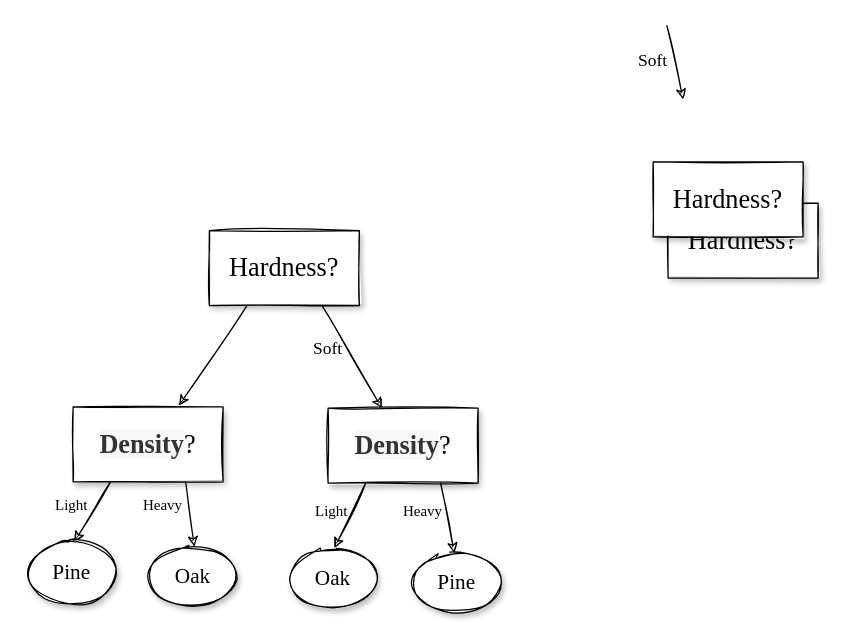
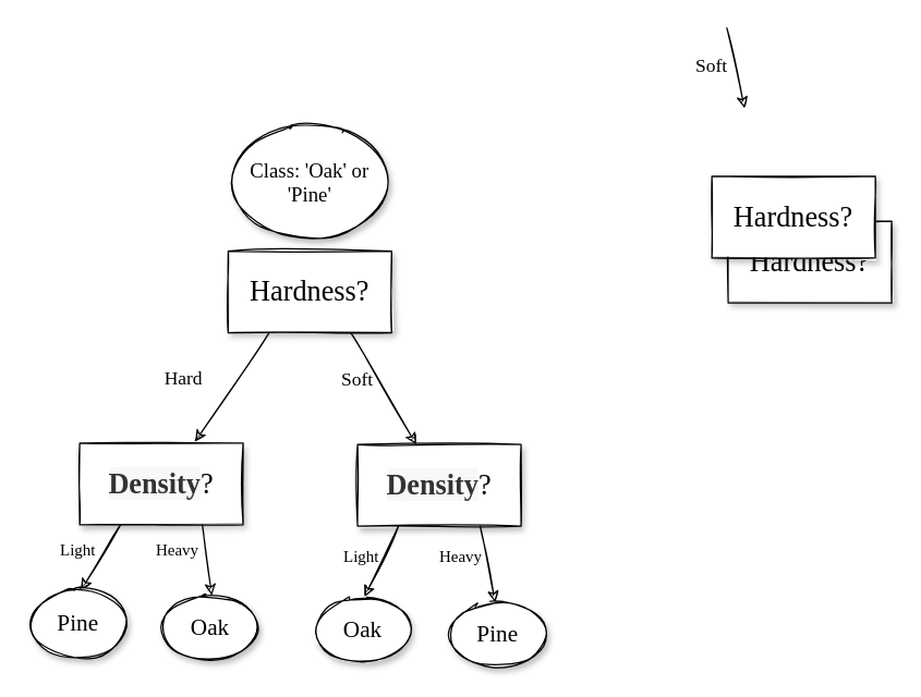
  <mxCell id="0" />
  <mxCell id="1" parent="0" />
  <mxCell id="2" value="&lt;font data-font-src=&quot;https://fonts.googleapis.com/css?family=Long+Cang&quot; style=&quot;font-size: 21px&quot; face=&quot;Long Cang&quot;&gt;Hardness?&lt;/font&gt;" style="rounded=0;whiteSpace=wrap;html=1;gradientColor=#ffffff;sketch=1;glass=0;shadow=1;" vertex="1" parent="1"><mxGeometry x="167" y="184" width="120" height="60" as="geometry" /></mxCell>
+ <mxCell id="3" value="&lt;font data-font-src=&quot;https://fonts.googleapis.com/css?family=Long+Cang&quot; style=&quot;font-size: 15px&quot; face=&quot;Long Cang&quot;&gt;&lt;font style=&quot;font-size: 15px&quot;&gt;Class: 'Oak' or 'Pine'&lt;/font&gt;&lt;br&gt;&lt;/font&gt;" style="ellipse;whiteSpace=wrap;html=1;rounded=0;shadow=1;glass=0;sketch=1;gradientColor=#ffffff;" vertex="1" parent="1"><mxGeometry x="167" y="93" width="120" height="80" as="geometry" /></mxCell>
  <mxCell id="4" value="&lt;font data-font-src=&quot;https://fonts.googleapis.com/css?family=Long+Cang&quot; style=&quot;font-size: 21px&quot; face=&quot;Long Cang&quot;&gt;Hardness?&lt;/font&gt;" style="rounded=0;whiteSpace=wrap;html=1;gradientColor=#ffffff;sketch=1;glass=0;shadow=1;" vertex="1" parent="1"><mxGeometry x="534" y="162" width="120" height="60" as="geometry" /></mxCell>
  <mxCell id="5" value="&lt;font data-font-src=&quot;https://fonts.googleapis.com/css?family=Long+Cang&quot; style=&quot;font-size: 21px&quot; face=&quot;Long Cang&quot;&gt;&lt;span style=&quot;color: rgb(51 , 51 , 51) ; font-style: normal ; font-weight: 700 ; letter-spacing: normal ; text-align: left ; text-indent: 0px ; text-transform: none ; word-spacing: 0px ; background-color: rgb(248 , 248 , 248) ; display: inline ; float: none&quot;&gt;Density&lt;/span&gt;?&lt;/font&gt;" style="rounded=0;whiteSpace=wrap;html=1;gradientColor=#ffffff;sketch=1;glass=0;shadow=1;" vertex="1" parent="1"><mxGeometry x="58" y="325" width="120" height="60" as="geometry" /></mxCell>
  <mxCell id="6" value="" style="endArrow=classic;html=1;exitX=0.75;exitY=1;exitDx=0;exitDy=0;sketch=1;" edge="1" parent="1"><mxGeometry width="50" height="50" relative="1" as="geometry"><mxPoint x="533" y="20" as="sourcePoint" /><mxPoint x="546" y="79" as="targetPoint" /></mxGeometry></mxCell>
  <mxCell id="7" value="&lt;font data-font-src=&quot;https://fonts.googleapis.com/css?family=Long+Cang&quot; style=&quot;font-size: 14px&quot; face=&quot;Long Cang&quot;&gt;Soft&lt;br&gt;&lt;/font&gt;" style="text;html=1;strokeColor=none;fillColor=none;align=center;verticalAlign=middle;whiteSpace=wrap;rounded=0;shadow=1;glass=0;sketch=1;" vertex="1" parent="1"><mxGeometry x="502" y="39" width="40" height="20" as="geometry" /></mxCell>
  <mxCell id="8" value="&lt;font data-font-src=&quot;https://fonts.googleapis.com/css?family=Long+Cang&quot; style=&quot;font-size: 21px&quot; face=&quot;Long Cang&quot;&gt;Hardness?&lt;/font&gt;" style="rounded=0;whiteSpace=wrap;html=1;gradientColor=#ffffff;sketch=1;glass=0;shadow=1;" vertex="1" parent="1"><mxGeometry x="522" y="129" width="120" height="60" as="geometry" /></mxCell>
  <mxCell id="9" value="" style="group" vertex="1" connectable="0" parent="1"><mxGeometry x="126" y="263" width="17" height="61" as="geometry" /></mxCell>
  <mxCell id="10" value="" style="endArrow=classic;html=1;exitX=0.25;exitY=1;exitDx=0;exitDy=0;sketch=1;" edge="1" parent="9" source="2"><mxGeometry width="50" height="50" relative="1" as="geometry"><mxPoint x="11.05" y="130.714" as="sourcePoint" /><mxPoint x="16.575" y="61.0" as="targetPoint" /></mxGeometry></mxCell>
+ <mxCell id="11" value="&lt;font data-font-src=&quot;https://fonts.googleapis.com/css?family=Long+Cang&quot; style=&quot;font-size: 14px&quot; face=&quot;Long Cang&quot;&gt;Hard&lt;/font&gt;" style="text;html=1;strokeColor=none;fillColor=none;align=center;verticalAlign=middle;whiteSpace=wrap;rounded=0;shadow=1;glass=0;sketch=1;" vertex="1" parent="9"><mxGeometry width="17" height="29.048" as="geometry" /></mxCell>
  <mxCell id="12" value="" style="group" vertex="1" connectable="0" parent="1"><mxGeometry x="226" y="263" width="79" height="63" as="geometry" /></mxCell>
  <mxCell id="13" value="" style="endArrow=classic;html=1;exitX=0.75;exitY=1;exitDx=0;exitDy=0;sketch=1;jumpStyle=arc;shadow=0;" edge="1" parent="12" source="2"><mxGeometry width="50" height="50" relative="1" as="geometry"><mxPoint x="-34.114" y="-14.175" as="sourcePoint" /><mxPoint x="79" y="63" as="targetPoint" /></mxGeometry></mxCell>
  <mxCell id="14" value="&lt;font data-font-src=&quot;https://fonts.googleapis.com/css?family=Long+Cang&quot; style=&quot;font-size: 14px&quot; face=&quot;Long Cang&quot;&gt;Soft&lt;br&gt;&lt;/font&gt;" style="text;html=1;strokeColor=none;fillColor=none;align=center;verticalAlign=middle;whiteSpace=wrap;rounded=0;shadow=1;glass=0;sketch=1;" vertex="1" parent="12"><mxGeometry width="71.818" height="31.5" as="geometry" /></mxCell>
  <mxCell id="15" value="&lt;font data-font-src=&quot;https://fonts.googleapis.com/css?family=Long+Cang&quot; style=&quot;font-size: 21px&quot; face=&quot;Long Cang&quot;&gt;&lt;span style=&quot;color: rgb(51 , 51 , 51) ; font-style: normal ; font-weight: 700 ; letter-spacing: normal ; text-align: left ; text-indent: 0px ; text-transform: none ; word-spacing: 0px ; background-color: rgb(248 , 248 , 248) ; display: inline ; float: none&quot;&gt;Density&lt;/span&gt;?&lt;/font&gt;" style="rounded=0;whiteSpace=wrap;html=1;gradientColor=#ffffff;sketch=1;glass=0;shadow=1;" vertex="1" parent="1"><mxGeometry x="262" y="326" width="120" height="60" as="geometry" /></mxCell>
  <mxCell id="16" value="" style="endArrow=classic;html=1;sketch=1;exitX=0.25;exitY=1;exitDx=0;exitDy=0;" edge="1" parent="1" source="5"><mxGeometry width="50" height="50" relative="1" as="geometry"><mxPoint x="92" y="389" as="sourcePoint" /><mxPoint x="59" y="433" as="targetPoint" /></mxGeometry></mxCell>
  <mxCell id="17" value="&lt;font data-font-src=&quot;https://fonts.googleapis.com/css?family=Long+Cang&quot; face=&quot;Long Cang&quot;&gt;Light&lt;/font&gt;" style="text;html=1;strokeColor=none;fillColor=none;align=center;verticalAlign=middle;whiteSpace=wrap;rounded=0;shadow=1;glass=0;sketch=1;" vertex="1" parent="1"><mxGeometry x="37" y="394" width="40" height="20" as="geometry" /></mxCell>
  <mxCell id="18" value="" style="endArrow=classic;html=1;sketch=1;exitX=0.75;exitY=1;exitDx=0;exitDy=0;" edge="1" parent="1" source="5"><mxGeometry width="50" height="50" relative="1" as="geometry"><mxPoint x="98" y="395" as="sourcePoint" /><mxPoint x="155" y="437" as="targetPoint" /></mxGeometry></mxCell>
  <mxCell id="19" value="&lt;font data-font-src=&quot;https://fonts.googleapis.com/css?family=Long+Cang&quot; face=&quot;Long Cang&quot;&gt;Heavy&lt;br&gt;&lt;/font&gt;" style="text;html=1;strokeColor=none;fillColor=none;align=center;verticalAlign=middle;whiteSpace=wrap;rounded=0;shadow=1;glass=0;sketch=1;" vertex="1" parent="1"><mxGeometry x="110" y="394" width="40" height="20" as="geometry" /></mxCell>
  <mxCell id="20" value="" style="endArrow=classic;html=1;sketch=1;exitX=0.25;exitY=1;exitDx=0;exitDy=0;" edge="1" parent="1" source="15"><mxGeometry width="50" height="50" relative="1" as="geometry"><mxPoint x="296" y="390" as="sourcePoint" /><mxPoint x="267" y="438" as="targetPoint" /></mxGeometry></mxCell>
  <mxCell id="21" value="&lt;font data-font-src=&quot;https://fonts.googleapis.com/css?family=Long+Cang&quot; face=&quot;Long Cang&quot;&gt;Light&lt;/font&gt;" style="text;html=1;strokeColor=none;fillColor=none;align=center;verticalAlign=middle;whiteSpace=wrap;rounded=0;shadow=1;glass=0;sketch=1;" vertex="1" parent="1"><mxGeometry x="245" y="399" width="40" height="20" as="geometry" /></mxCell>
  <mxCell id="22" value="" style="endArrow=classic;html=1;sketch=1;exitX=0.75;exitY=1;exitDx=0;exitDy=0;" edge="1" parent="1" source="15"><mxGeometry width="50" height="50" relative="1" as="geometry"><mxPoint x="356" y="390" as="sourcePoint" /><mxPoint x="363" y="442" as="targetPoint" /></mxGeometry></mxCell>
  <mxCell id="23" value="&lt;font data-font-src=&quot;https://fonts.googleapis.com/css?family=Long+Cang&quot; face=&quot;Long Cang&quot;&gt;Heavy&lt;br&gt;&lt;/font&gt;" style="text;html=1;strokeColor=none;fillColor=none;align=center;verticalAlign=middle;whiteSpace=wrap;rounded=0;shadow=1;glass=0;sketch=1;" vertex="1" parent="1"><mxGeometry x="318" y="399" width="40" height="20" as="geometry" /></mxCell>
  <mxCell id="24" value="&lt;font style=&quot;font-size: 17px&quot;&gt;&lt;font data-font-src=&quot;https://fonts.googleapis.com/css?family=Long+Cang&quot; style=&quot;font-size: 17px&quot; face=&quot;Long Cang&quot;&gt;Pine&lt;/font&gt;&lt;br&gt;&lt;/font&gt;" style="ellipse;whiteSpace=wrap;html=1;rounded=0;shadow=1;glass=0;sketch=1;gradientColor=#ffffff;" vertex="1" parent="1"><mxGeometry x="20.25" y="433" width="73.5" height="49" as="geometry" /></mxCell>
  <mxCell id="25" value="&lt;font data-font-src=&quot;https://fonts.googleapis.com/css?family=Long+Cang&quot; style=&quot;font-size: 17px&quot; face=&quot;Long Cang&quot;&gt;&lt;font style=&quot;font-size: 17px&quot;&gt;Oak&lt;/font&gt;&lt;br&gt;&lt;/font&gt;" style="ellipse;whiteSpace=wrap;html=1;rounded=0;shadow=1;glass=0;sketch=1;gradientColor=#ffffff;" vertex="1" parent="1"><mxGeometry x="117" y="436" width="73.5" height="49" as="geometry" /></mxCell>
  <mxCell id="26" value="&lt;font data-font-src=&quot;https://fonts.googleapis.com/css?family=Long+Cang&quot; style=&quot;font-size: 17px&quot; face=&quot;Long Cang&quot;&gt;&lt;font style=&quot;font-size: 17px&quot;&gt;Oak&lt;/font&gt;&lt;br&gt;&lt;/font&gt;" style="ellipse;whiteSpace=wrap;html=1;rounded=0;shadow=1;glass=0;sketch=1;gradientColor=#ffffff;" vertex="1" parent="1"><mxGeometry x="229" y="438" width="73.5" height="49" as="geometry" /></mxCell>
  <mxCell id="27" value="&lt;font style=&quot;font-size: 17px&quot;&gt;&lt;font data-font-src=&quot;https://fonts.googleapis.com/css?family=Long+Cang&quot; style=&quot;font-size: 17px&quot; face=&quot;Long Cang&quot;&gt;Pine&lt;/font&gt;&lt;br&gt;&lt;/font&gt;" style="ellipse;whiteSpace=wrap;html=1;rounded=0;shadow=1;glass=0;sketch=1;gradientColor=#ffffff;" vertex="1" parent="1"><mxGeometry x="328" y="441" width="73.5" height="49" as="geometry" /></mxCell>
